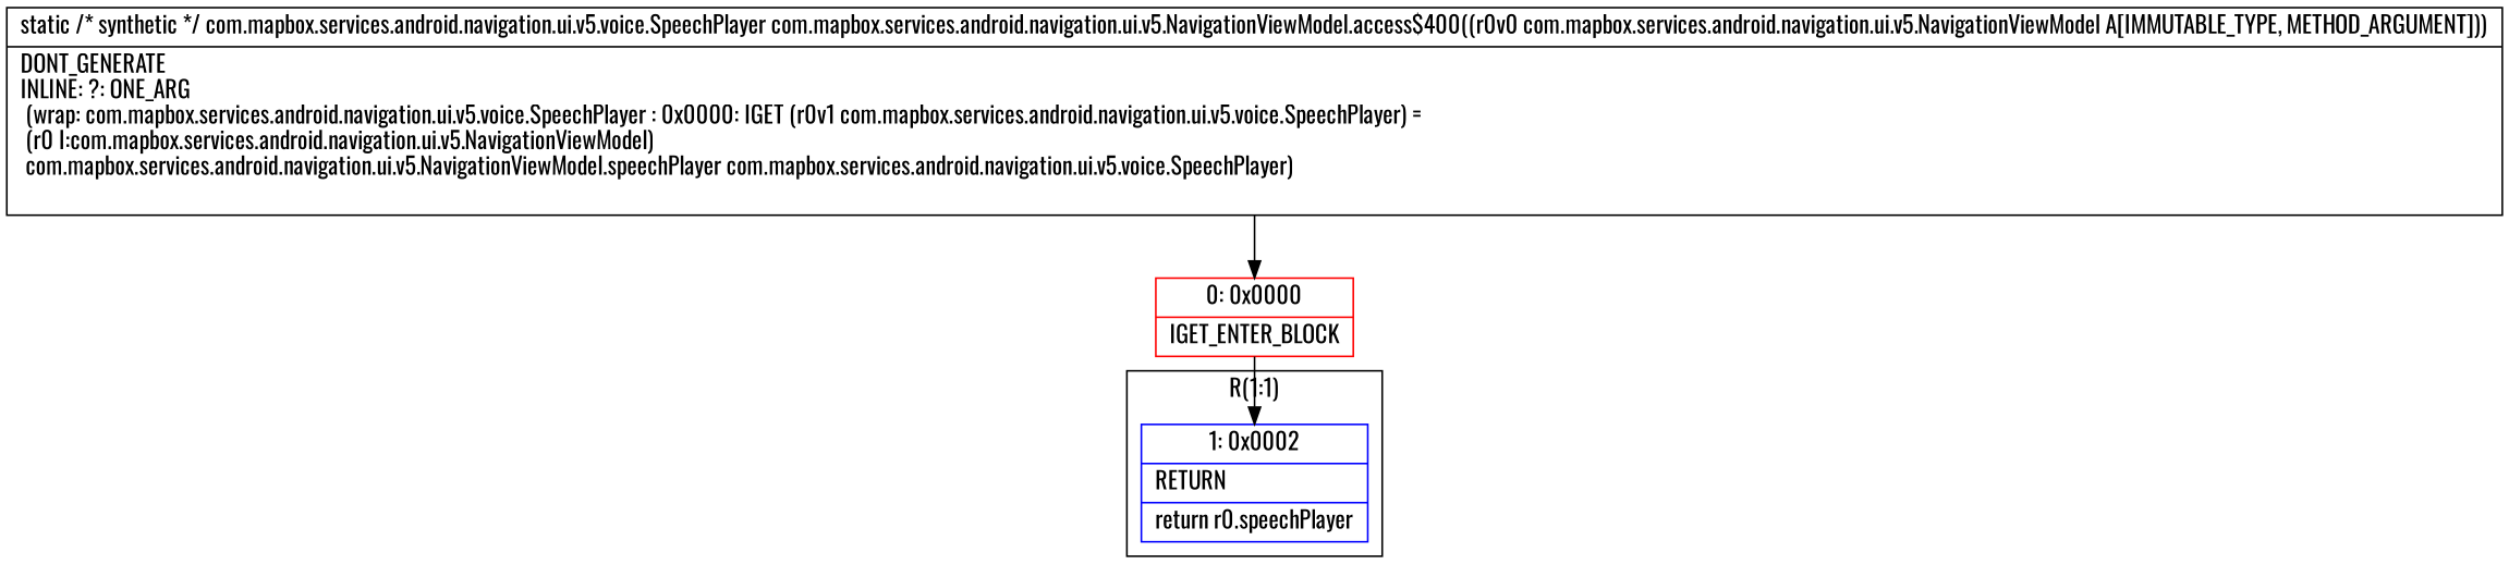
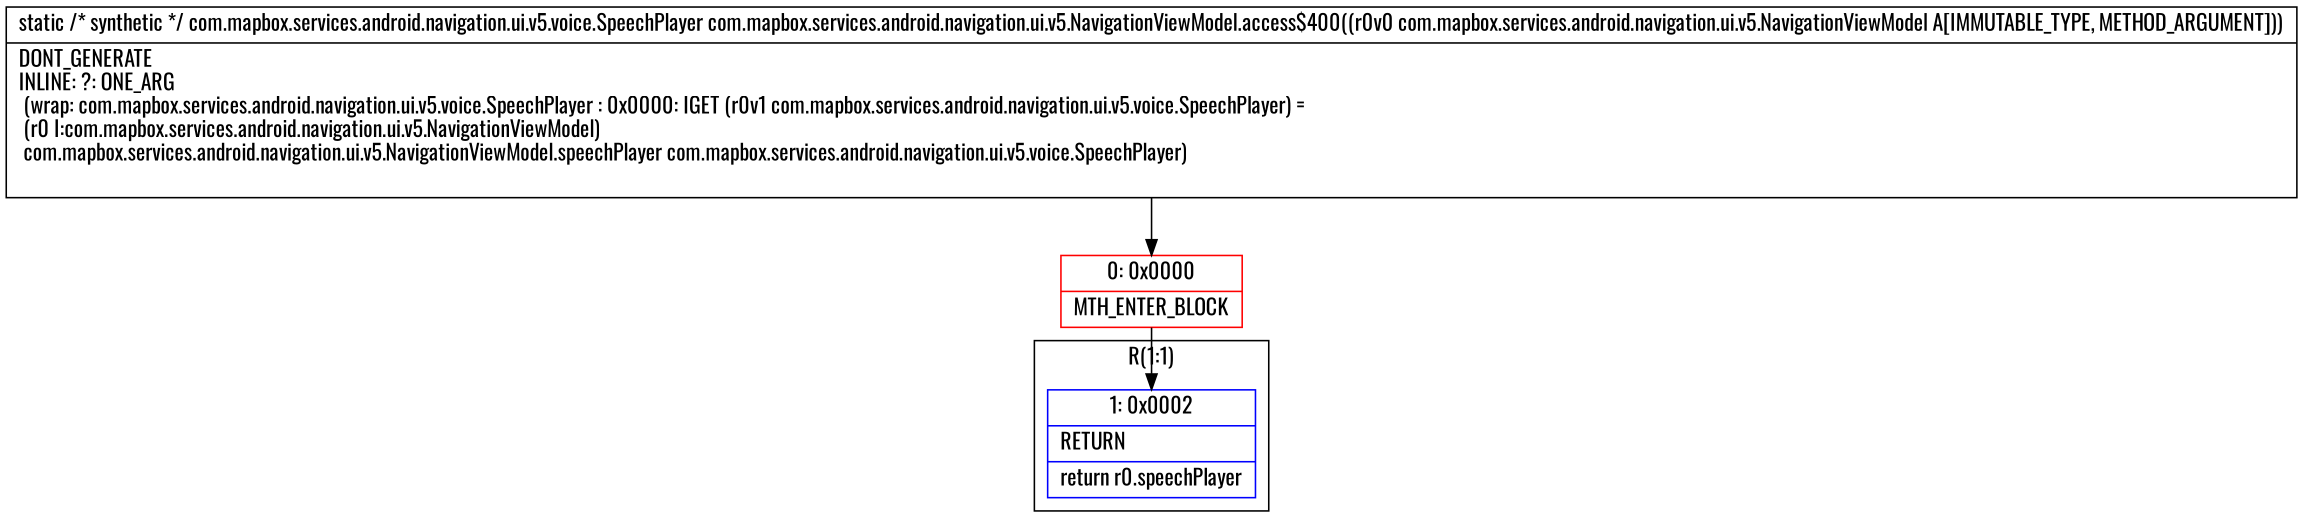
  digraph {
    fontname=Oswald
    node [shape=record fontname=Oswald]
    edge [fontname=Oswald]
    n1 [color=blue label="{1\:\ 0x0002|RETURN\l|return r0.speechPlayer\l}"]
-   n2 [color=red label="{0\:\ 0x0000|IGET_ENTER_BLOCK\l}"]
+   n2 [color=red label="{0\:\ 0x0000|MTH_ENTER_BLOCK\l}"]
    n3 [label="{static \/* synthetic *\/ com.mapbox.services.android.navigation.ui.v5.voice.SpeechPlayer com.mapbox.services.android.navigation.ui.v5.NavigationViewModel.access$400((r0v0 com.mapbox.services.android.navigation.ui.v5.NavigationViewModel A[IMMUTABLE_TYPE, METHOD_ARGUMENT]))  | DONT_GENERATE\lINLINE: ?: ONE_ARG  \l  (wrap: com.mapbox.services.android.navigation.ui.v5.voice.SpeechPlayer : 0x0000: IGET  (r0v1 com.mapbox.services.android.navigation.ui.v5.voice.SpeechPlayer) = \l  (r0 I:com.mapbox.services.android.navigation.ui.v5.NavigationViewModel)\l com.mapbox.services.android.navigation.ui.v5.NavigationViewModel.speechPlayer com.mapbox.services.android.navigation.ui.v5.voice.SpeechPlayer)\l\l}"]
    subgraph cluster_1 {
      label="R(1:1)"
      n1
    }
    n2 -> n1
    n3 -> n2
  }
